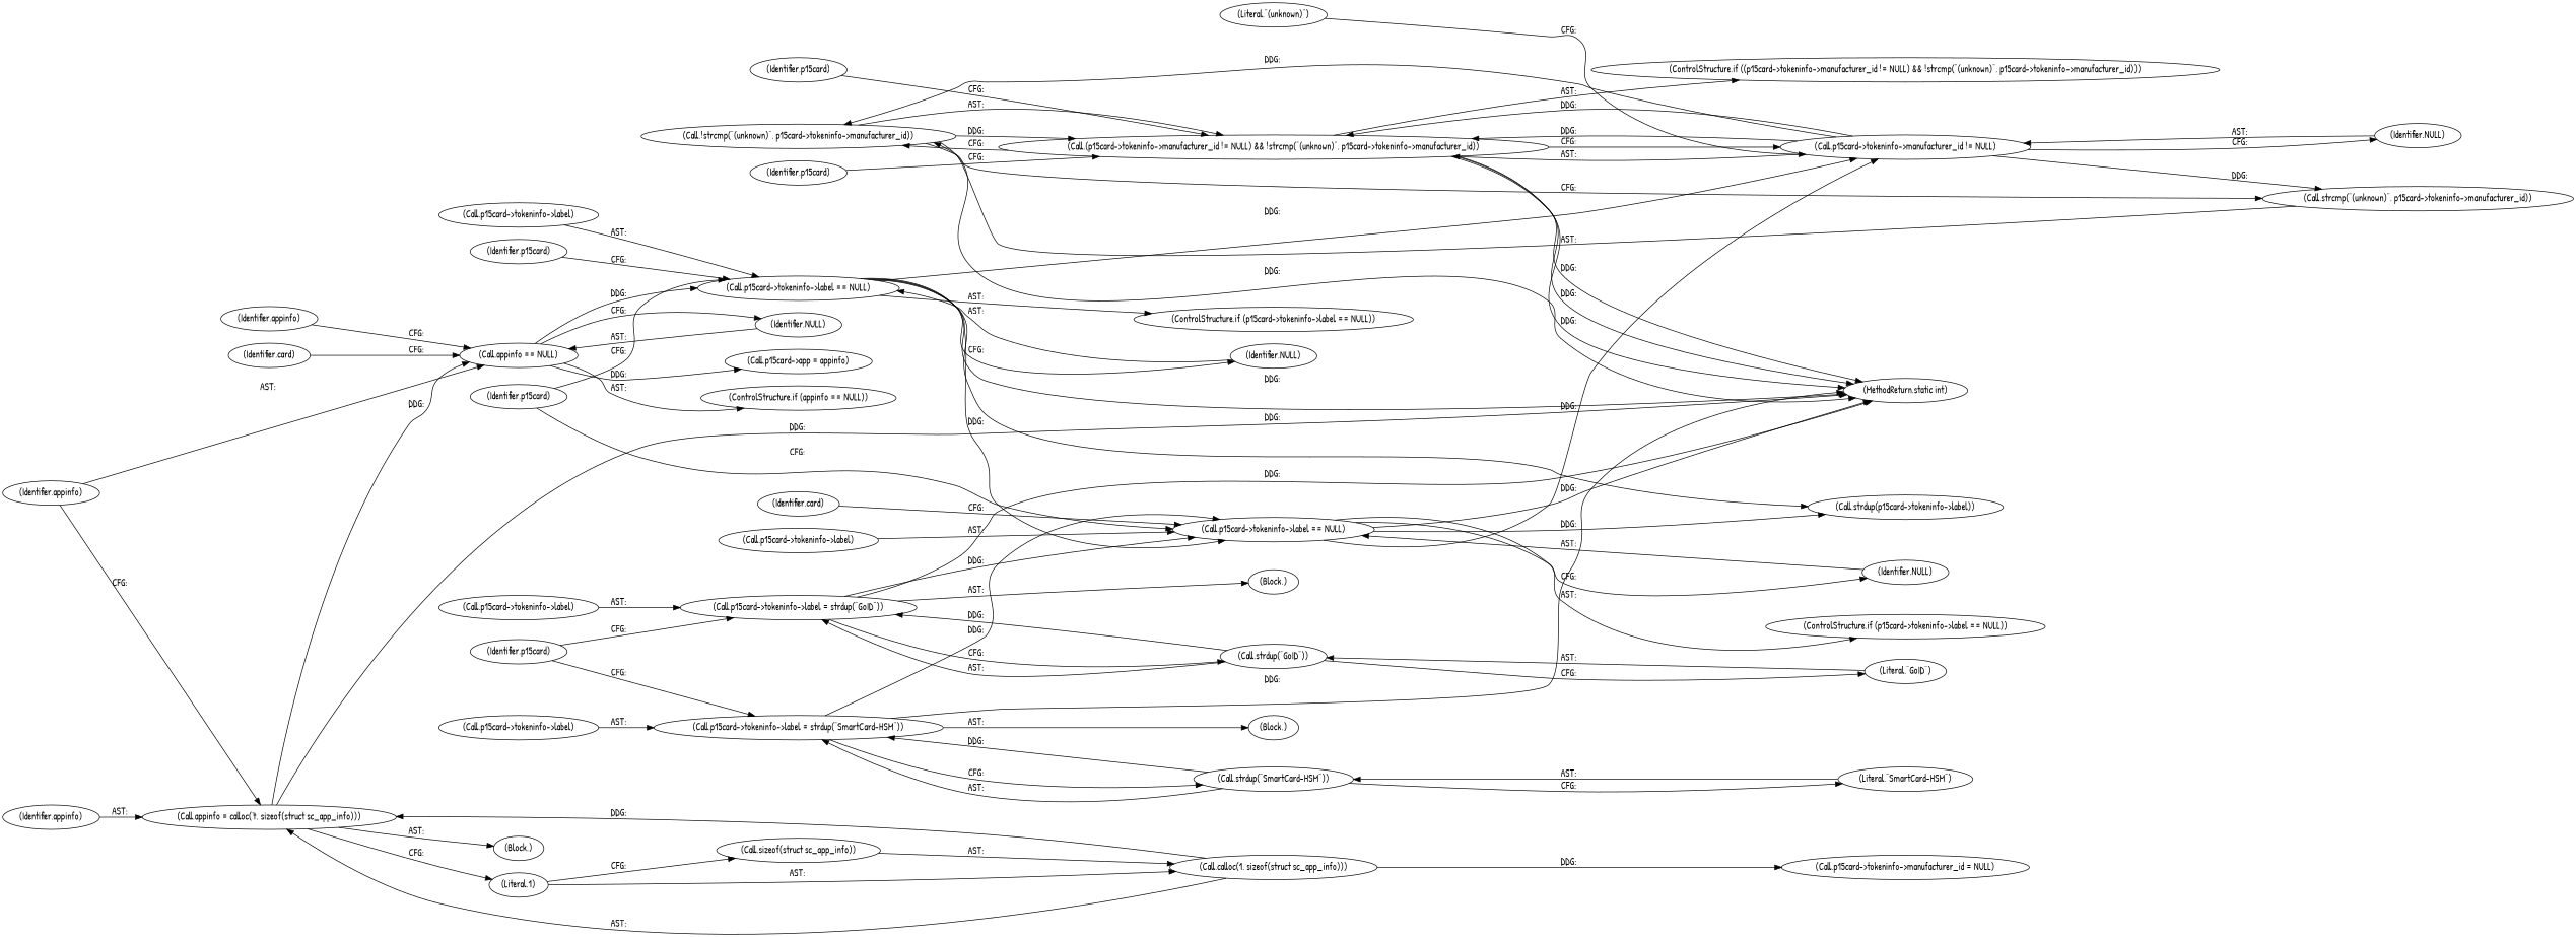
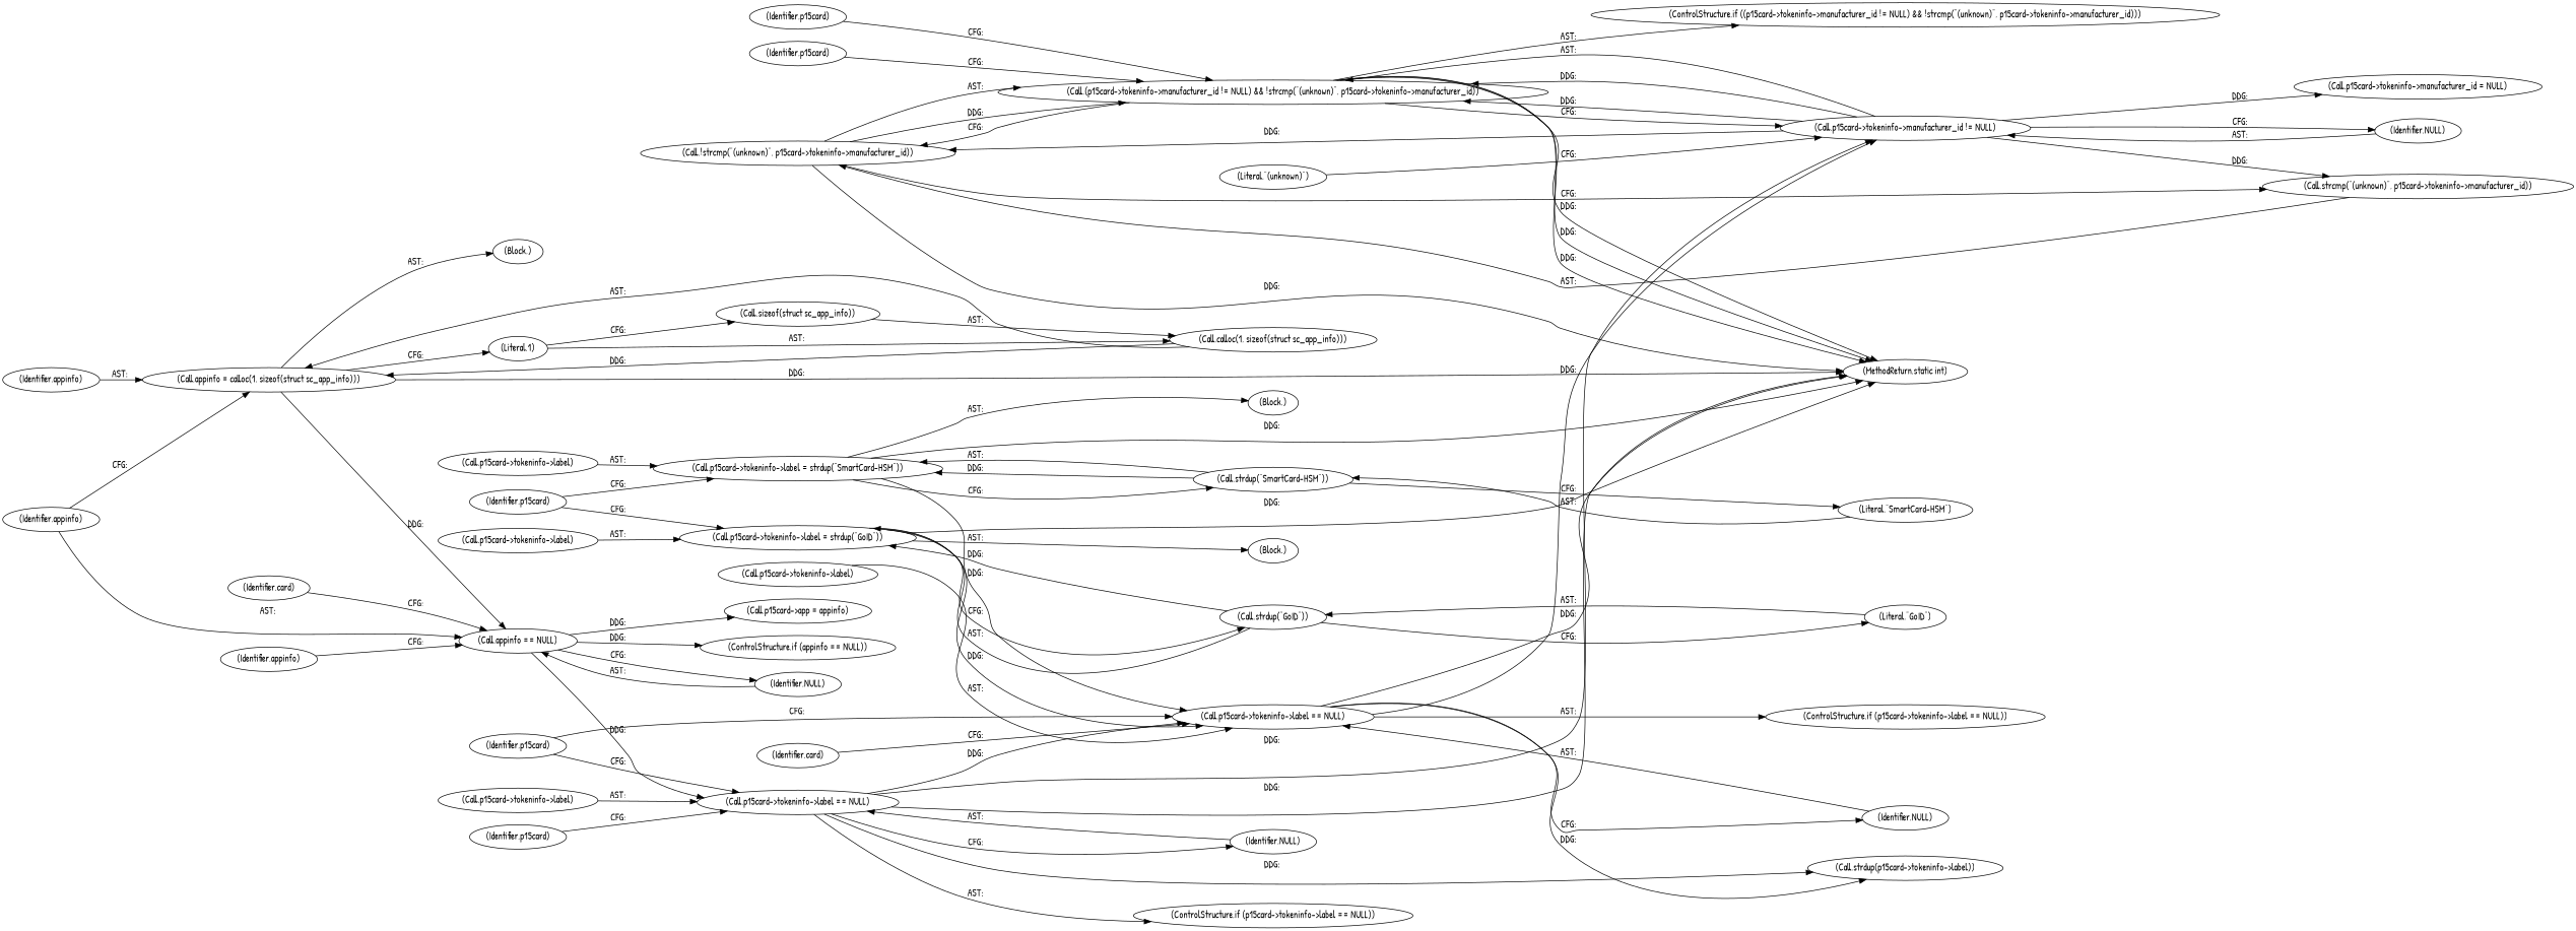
  digraph {
    fontname="Patrick Hand"
    rankdir=LR
    node [fontname="Patrick Hand"]
    edge [fontname="Patrick Hand"]
    n1 [label="(Call,!strcmp(\"(unknown)\", p15card->tokeninfo->manufacturer_id))"]
    n2 [label="(Call,(p15card->tokeninfo->manufacturer_id != NULL) && !strcmp(\"(unknown)\", p15card->tokeninfo->manufacturer_id))"]
    n3 [label="(MethodReturn,static int)"]
    n4 [label="(Call,strcmp(\"(unknown)\", p15card->tokeninfo->manufacturer_id))"]
    n5 [label="(Call,p15card->tokeninfo->manufacturer_id != NULL)"]
    n6 [label="(ControlStructure,if ((p15card->tokeninfo->manufacturer_id != NULL) && !strcmp(\"(unknown)\", p15card->tokeninfo->manufacturer_id)))"]
    n7 [label="(Call,p15card->tokeninfo->manufacturer_id = NULL)"]
    n8 [label="(Identifier,NULL)"]
    n9 [label="(Call,p15card->tokeninfo->label == NULL)"]
    n10 [label="(Call,p15card->tokeninfo->label == NULL)"]
    n11 [label="(ControlStructure,if (p15card->tokeninfo->label == NULL))"]
    n12 [label="(Identifier,NULL)"]
    n13 [label="(Call,strdup(p15card->tokeninfo->label))"]
    n14 [label="(Identifier,NULL)"]
    n15 [label="(ControlStructure,if (p15card->tokeninfo->label == NULL))"]
    n16 [label="(Call,appinfo == NULL)"]
    n17 [label="(Identifier,NULL)"]
    n18 [label="(Call,p15card->app = appinfo)"]
    n19 [label="(ControlStructure,if (appinfo == NULL))"]
-   n20 [label="(Call,appinfo = calloc(7, sizeof(struct sc_app_info)))"]
+   n20 [label="(Call,appinfo = calloc(1, sizeof(struct sc_app_info)))"]
    n21 [label="(Block,)"]
    n22 [label="(Literal,1)"]
    n23 [label="(Call,calloc(1, sizeof(struct sc_app_info)))"]
    n24 [label="(Call,sizeof(struct sc_app_info))"]
    n25 [label="(Call,p15card->tokeninfo->label = strdup(\"GoID\"))"]
    n26 [label="(Call,strdup(\"GoID\"))"]
    n27 [label="(Block,)"]
    n28 [label="(Literal,\"GoID\")"]
    n29 [label="(Call,p15card->tokeninfo->label = strdup(\"SmartCard-HSM\"))"]
    n30 [label="(Call,strdup(\"SmartCard-HSM\"))"]
    n31 [label="(Block,)"]
    n32 [label="(Literal,\"SmartCard-HSM\")"]
    n33 [label="(Identifier,appinfo)"]
    n34 [label="(Identifier,card)"]
    n35 [label="(Identifier,p15card)"]
    n36 [label="(Identifier,p15card)"]
    n37 [label="(Call,p15card->tokeninfo->label)"]
    n38 [label="(Identifier,p15card)"]
    n39 [label="(Identifier,p15card)"]
    n40 [label="(Call,p15card->tokeninfo->label)"]
    n41 [label="(Identifier,appinfo)"]
    n42 [label="(Identifier,p15card)"]
    n43 [label="(Call,p15card->tokeninfo->label)"]
    n44 [label="(Literal,\"(unknown)\")"]
    n45 [label="(Call,p15card->tokeninfo->label)"]
    n46 [label="(Identifier,appinfo)"]
    n47 [label="(Identifier,card)"]
    n1 -> n2 [label="AST: "]
    n1 -> n2 [label="DDG: "]
    n1 -> n3 [label="DDG: "]
    n1 -> n4 [label="CFG: "]
    n2 -> n1 [label="CFG: "]
    n2 -> n3 [label="DDG: "]
    n2 -> n3 [label="DDG: "]
    n2 -> n3 [label="DDG: "]
    n2 -> n5 [label="CFG: "]
    n2 -> n6 [label="AST: "]
    n4 -> n1 [label="AST: "]
    n5 -> n1 [label="DDG: "]
    n5 -> n2 [label="AST: "]
    n5 -> n2 [label="DDG: "]
    n5 -> n2 [label="DDG: "]
    n5 -> n4 [label="DDG: "]
-   n23 -> n7 [label="DDG: "]
+   n5 -> n7 [label="DDG: "]
    n5 -> n8 [label="CFG: "]
    n8 -> n5 [label="AST: "]
    n9 -> n3 [label="DDG: "]
    n9 -> n5 [label="DDG: "]
    n9 -> n10 [label="DDG: "]
    n9 -> n11 [label="AST: "]
    n9 -> n12 [label="CFG: "]
    n9 -> n13 [label="DDG: "]
    n10 -> n3 [label="DDG: "]
    n10 -> n5 [label="DDG: "]
    n10 -> n13 [label="DDG: "]
    n10 -> n14 [label="CFG: "]
    n10 -> n15 [label="AST: "]
    n12 -> n9 [label="AST: "]
    n14 -> n10 [label="AST: "]
    n16 -> n9 [label="DDG: "]
    n16 -> n17 [label="CFG: "]
    n16 -> n18 [label="DDG: "]
-   n16 -> n19 [label="AST: "]
+   n16 -> n19 [label="DDG: "]
    n17 -> n16 [label="AST: "]
    n20 -> n3 [label="DDG: "]
    n20 -> n16 [label="DDG: "]
    n20 -> n21 [label="AST: "]
    n20 -> n22 [label="CFG: "]
    n22 -> n23 [label="AST: "]
    n22 -> n24 [label="CFG: "]
    n23 -> n20 [label="AST: "]
    n23 -> n20 [label="DDG: "]
    n24 -> n23 [label="AST: "]
    n25 -> n3 [label="DDG: "]
    n25 -> n10 [label="DDG: "]
    n25 -> n26 [label="CFG: "]
    n25 -> n27 [label="AST: "]
    n26 -> n25 [label="AST: "]
    n26 -> n25 [label="DDG: "]
    n26 -> n28 [label="CFG: "]
    n28 -> n26 [label="AST: "]
    n29 -> n3 [label="DDG: "]
    n29 -> n10 [label="DDG: "]
    n29 -> n30 [label="CFG: "]
    n29 -> n31 [label="AST: "]
    n30 -> n29 [label="AST: "]
    n30 -> n29 [label="DDG: "]
    n30 -> n32 [label="CFG: "]
    n32 -> n30 [label="AST: "]
    n33 -> n16 [label="CFG: "]
    n34 -> n16 [label="CFG: "]
    n35 -> n2 [label="CFG: "]
    n36 -> n9 [label="CFG: "]
    n37 -> n29 [label="AST: "]
    n38 -> n2 [label="CFG: "]
    n39 -> n25 [label="CFG: "]
    n39 -> n29 [label="CFG: "]
    n40 -> n10 [label="AST: "]
    n41 -> n20 [label="AST: "]
    n42 -> n9 [label="CFG: "]
    n42 -> n10 [label="CFG: "]
    n43 -> n9 [label="AST: "]
    n44 -> n5 [label="CFG: "]
    n45 -> n25 [label="AST: "]
    n46 -> n16 [label="AST: "]
    n46 -> n20 [label="CFG: "]
    n47 -> n10 [label="CFG: "]
  }
